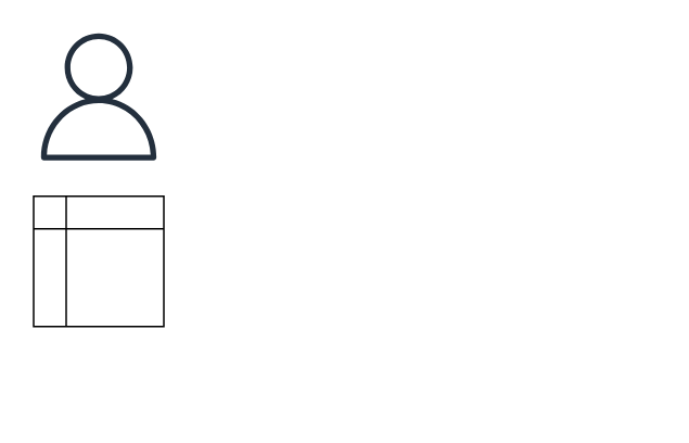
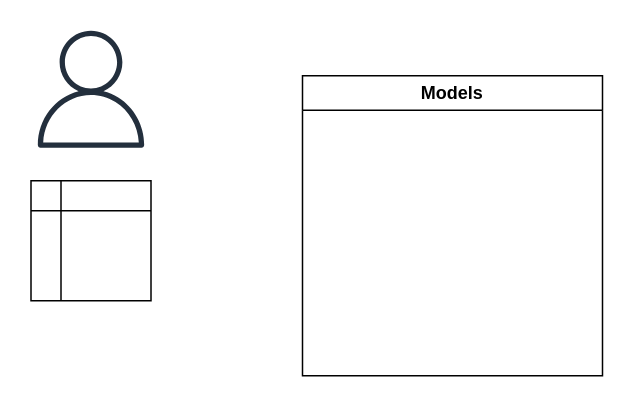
  <mxCell id="0" />
  <mxCell id="1" parent="0" />
  <mxCell id="2" value="" style="sketch=0;outlineConnect=0;fontColor=#232F3E;gradientColor=none;fillColor=#232F3D;strokeColor=none;dashed=0;verticalLabelPosition=bottom;verticalAlign=top;align=center;html=1;fontSize=12;fontStyle=0;aspect=fixed;pointerEvents=1;shape=mxgraph.aws4.user;" vertex="1" parent="1"><mxGeometry x="21" y="20" width="78" height="78" as="geometry" /></mxCell>
  <mxCell id="3" value="" style="shape=internalStorage;whiteSpace=wrap;html=1;backgroundOutline=1;" vertex="1" parent="1"><mxGeometry x="20" y="120" width="80" height="80" as="geometry" /></mxCell>
+ <mxCell id="4" value="Models" style="swimlane;whiteSpace=wrap;html=1;" vertex="1" parent="1"><mxGeometry x="201" y="50" width="200" height="200" as="geometry" /></mxCell>
